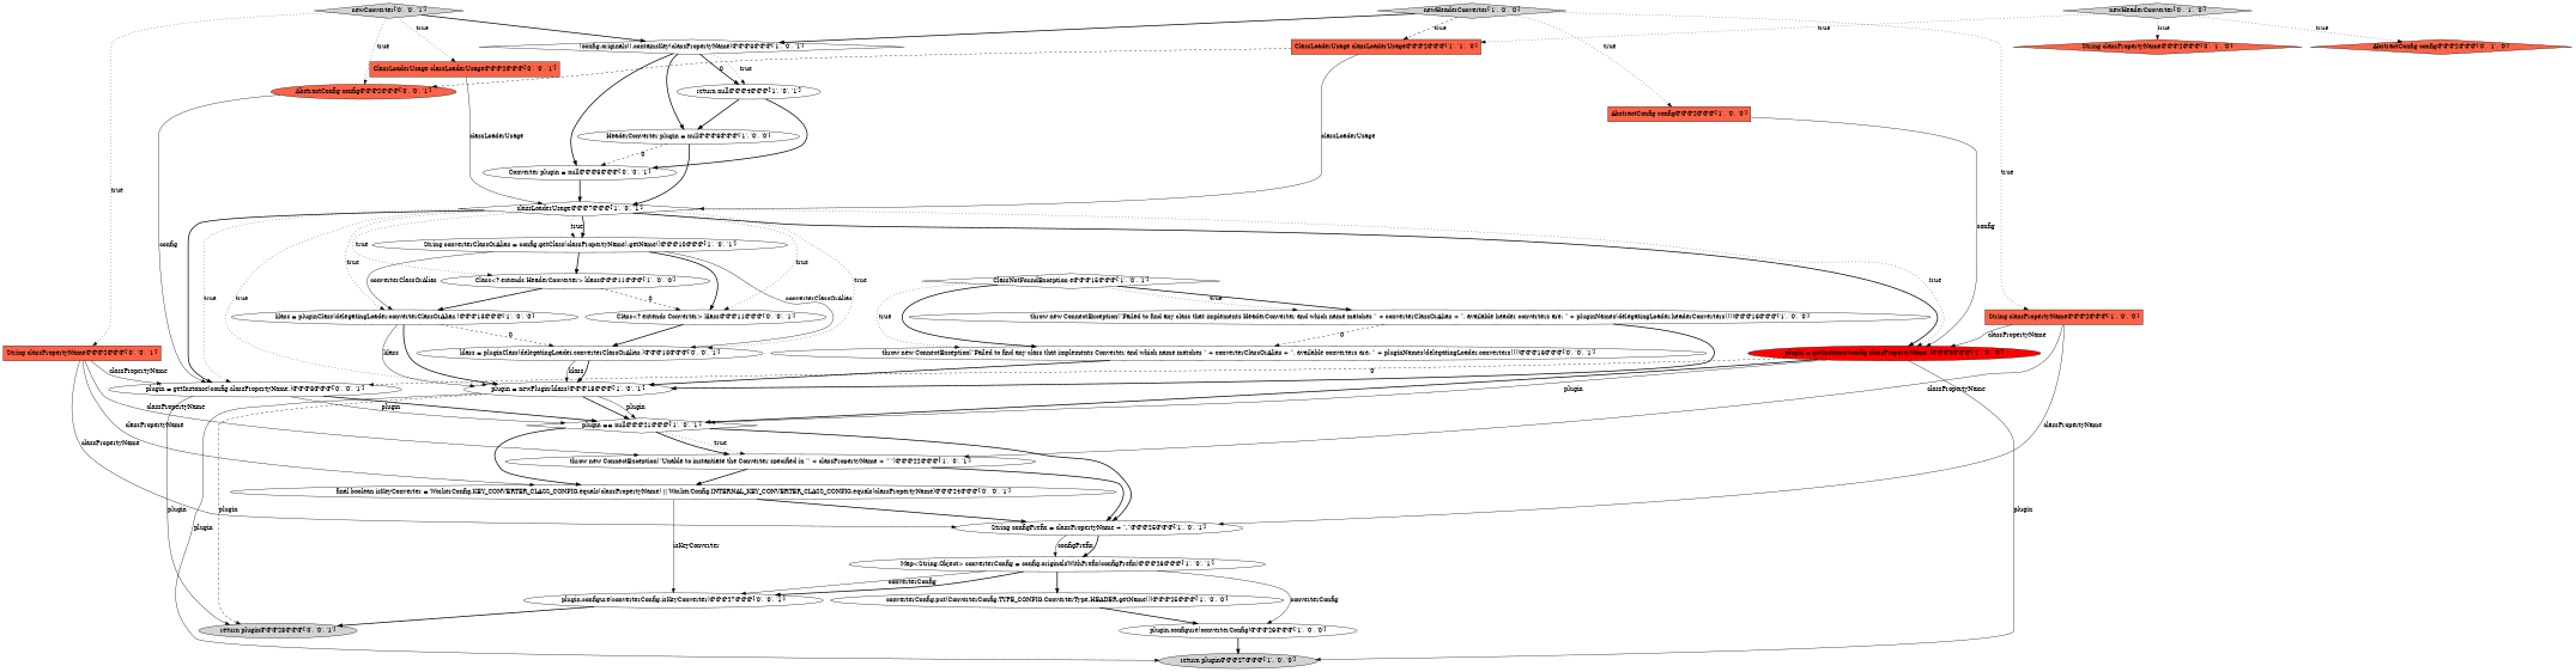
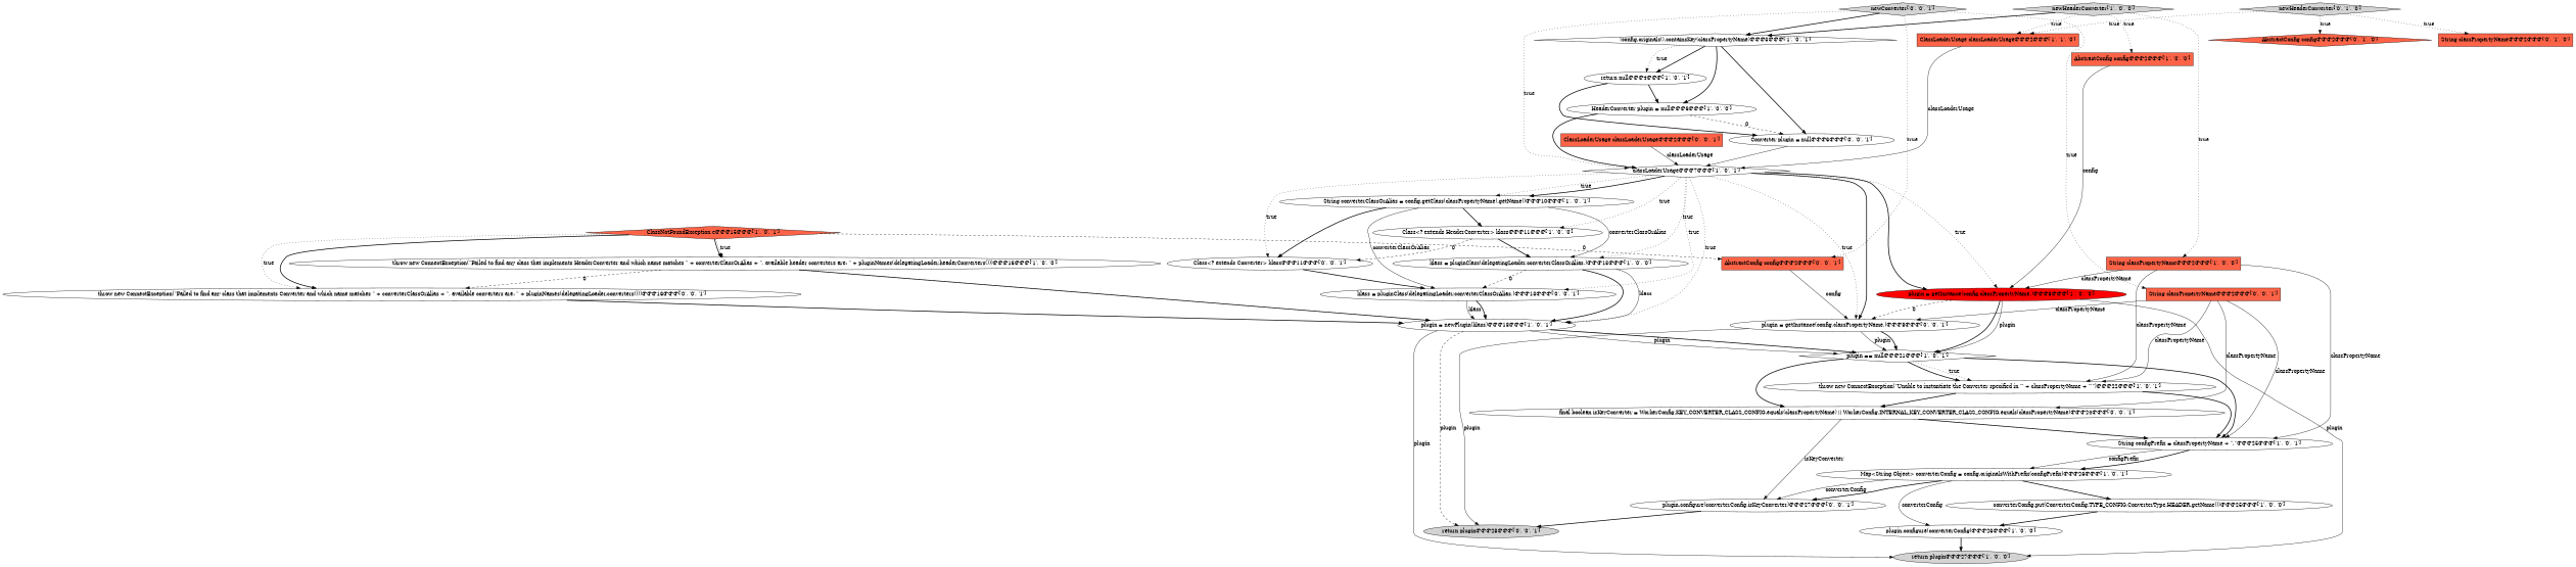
  digraph {
    node [fillcolor=white shape=ellipse style=filled]
    edge [style=bold]
    n1 [label="plugin = getInstance(config,classPropertyName,)@@@8@@@['0', '0', '1']"]
    n2 [fillcolor=lightgray label="return plugin@@@28@@@['0', '0', '1']"]
    n3 [label="plugin == null@@@21@@@['1', '0', '1']" shape=diamond]
    n4 [label="String configPrefix = classPropertyName + \".\"@@@25@@@['1', '0', '1']"]
    n5 [label="throw new ConnectException(\"Unable to instantiate the Converter specified in '\" + classPropertyName + \"'\")@@@22@@@['1', '0', '1']"]
    n6 [label="final boolean isKeyConverter = WorkerConfig.KEY_CONVERTER_CLASS_CONFIG.equals(classPropertyName) || WorkerConfig.INTERNAL_KEY_CONVERTER_CLASS_CONFIG.equals(classPropertyName)@@@24@@@['0', '0', '1']"]
    n7 [label="klass = pluginClass(delegatingLoader,converterClassOrAlias,)@@@13@@@['0', '0', '1']"]
    n8 [label="plugin = newPlugin(klass)@@@18@@@['1', '0', '1']"]
    n9 [fillcolor=lightgray label="return plugin@@@27@@@['1', '0', '0']"]
    n10 [fillcolor=tomato label="AbstractConfig config@@@2@@@['0', '1', '0']" shape=diamond]
    n11 [label="classLoaderUsage@@@7@@@['1', '0', '1']" shape=diamond]
    n12 [fillcolor=red label="plugin = getInstance(config,classPropertyName,)@@@8@@@['1', '0', '0']"]
    n13 [label="String converterClassOrAlias = config.getClass(classPropertyName).getName()@@@10@@@['1', '0', '1']"]
    n14 [label="Class<? extends HeaderConverter> klass@@@11@@@['1', '0', '0']"]
    n15 [label="klass = pluginClass(delegatingLoader,converterClassOrAlias,)@@@13@@@['1', '0', '0']"]
    n16 [label="Class<? extends Converter> klass@@@11@@@['0', '0', '1']"]
    n17 [fillcolor=tomato label="String classPropertyName@@@2@@@['1', '0', '0']" shape=box]
    n18 [label="Map<String,Object> converterConfig = config.originalsWithPrefix(configPrefix)@@@26@@@['1', '0', '1']"]
-   n19 [fillcolor=tomato label="String classPropertyName@@@2@@@['0', '1', '0']" shape=diamond]
+   n19 [fillcolor=tomato label="String classPropertyName@@@2@@@['0', '1', '0']" shape=box]
    n20 [label="plugin.configure(converterConfig)@@@26@@@['1', '0', '0']"]
    n21 [label="Converter plugin = null@@@6@@@['0', '0', '1']"]
    n22 [fillcolor=lightgray label="newHeaderConverter['1', '0', '0']" shape=diamond]
    n23 [fillcolor=tomato label="AbstractConfig config@@@2@@@['1', '0', '0']" shape=box]
    n24 [label="!config.originals().containsKey(classPropertyName)@@@3@@@['1', '0', '1']" shape=diamond]
    n25 [fillcolor=tomato label="ClassLoaderUsage classLoaderUsage@@@2@@@['1', '1', '0']" shape=box]
    n26 [label="HeaderConverter plugin = null@@@6@@@['1', '0', '0']"]
    n27 [label="return null@@@4@@@['1', '0', '1']"]
-   n28 [fillcolor=tomato label="AbstractConfig config@@@2@@@['0', '0', '1']"]
+   n28 [fillcolor=tomato label="AbstractConfig config@@@2@@@['0', '0', '1']" shape=box]
    n29 [label="converterConfig.put(ConverterConfig.TYPE_CONFIG,ConverterType.HEADER.getName())@@@25@@@['1', '0', '0']"]
    n30 [fillcolor=lightgray label="newConverter['0', '0', '1']" shape=diamond]
    n31 [fillcolor=tomato label="ClassLoaderUsage classLoaderUsage@@@2@@@['0', '0', '1']" shape=box]
    n32 [fillcolor=tomato label="String classPropertyName@@@2@@@['0', '0', '1']" shape=box]
-   n33 [label="ClassNotFoundException e@@@15@@@['1', '0', '1']" shape=diamond]
+   n33 [fillcolor=tomato label="ClassNotFoundException e@@@15@@@['1', '0', '1']" shape=diamond]
    n34 [label="throw new ConnectException(\"Failed to find any class that implements Converter and which name matches \" + converterClassOrAlias + \", available converters are: \" + pluginNames(delegatingLoader.converters()))@@@16@@@['0', '0', '1']"]
    n35 [label="throw new ConnectException(\"Failed to find any class that implements HeaderConverter and which name matches \" + converterClassOrAlias + \", available header converters are: \" + pluginNames(delegatingLoader.headerConverters()))@@@16@@@['1', '0', '0']"]
    n36 [label="plugin.configure(converterConfig,isKeyConverter)@@@27@@@['0', '0', '1']"]
    n37 [fillcolor=lightgray label="newHeaderConverter['0', '1', '0']" shape=diamond]
    n1 -> n2 [label=plugin style=solid]
    n1 -> n3 [label=plugin style=solid]
    n1 -> n3
    n3 -> n4
    n3 -> n5 [label=true style=dotted]
    n3 -> n5
    n3 -> n6
    n4 -> n18 [label=configPrefix style=solid]
    n4 -> n18
    n5 -> n4
    n5 -> n6
    n6 -> n4
    n6 -> n36 [label=isKeyConverter style=solid]
    n7 -> n8 [label=klass style=solid]
    n7 -> n8
    n8 -> n2 [label=plugin style=dashed]
    n8 -> n3 [label=plugin style=solid]
    n8 -> n3
    n8 -> n9 [label=plugin style=solid]
    n11 -> n1
    n11 -> n1 [label=true style=dotted]
    n11 -> n7 [label=true style=dotted]
    n11 -> n8 [label=true style=dotted]
    n11 -> n12
    n11 -> n12 [label=true style=dotted]
    n11 -> n13 [label=true style=dotted]
    n11 -> n13
    n11 -> n14 [label=true style=dotted]
    n11 -> n15 [label=true style=dotted]
    n11 -> n16 [label=true style=dotted]
    n12 -> n1 [label=0 style=dashed]
    n12 -> n3
    n12 -> n3 [label=plugin style=solid]
    n12 -> n9 [label=plugin style=solid]
    n13 -> n7 [label=converterClassOrAlias style=solid]
    n13 -> n14
    n13 -> n15 [label=converterClassOrAlias style=solid]
    n13 -> n16
    n14 -> n15
    n14 -> n16 [label=0 style=dashed]
    n15 -> n7 [label=0 style=dashed]
    n15 -> n8 [label=klass style=solid]
    n15 -> n8
    n16 -> n7
    n17 -> n4 [label=classPropertyName style=solid]
    n17 -> n5 [label=classPropertyName style=solid]
    n17 -> n12 [label=classPropertyName style=solid]
    n18 -> n20 [label=converterConfig style=solid]
    n18 -> n29
    n18 -> n36 [label=converterConfig style=solid]
    n18 -> n36
    n20 -> n9
-   n21 -> n11
+   n21 -> n11 [style=solid]
    n22 -> n17 [label=true style=dotted]
    n22 -> n23 [label=true style=dotted]
    n22 -> n24
-   n22 -> n25 [label=true style=dashed]
+   n22 -> n25 [label=true style=dotted]
    n23 -> n12 [label=config style=solid]
    n24 -> n21
    n24 -> n26
    n24 -> n27
    n24 -> n27 [label=true style=dotted]
    n25 -> n11 [label=classLoaderUsage style=solid]
-   n25 -> n28 [label=0 style=dashed]
+   n33 -> n28 [label=0 style=dashed]
    n26 -> n11
    n26 -> n21 [label=0 style=dashed]
    n27 -> n21
    n27 -> n26
    n28 -> n1 [label=config style=solid]
    n29 -> n20
    n30 -> n24
    n30 -> n28 [label=true style=dotted]
-   n30 -> n31 [label=true style=dotted]
+   n30 -> n11 [label=true style=dotted]
    n30 -> n32 [label=true style=dotted]
    n31 -> n11 [label=classLoaderUsage style=solid]
    n32 -> n1 [label=classPropertyName style=solid]
    n32 -> n4 [label=classPropertyName style=solid]
    n32 -> n5 [label=classPropertyName style=solid]
    n32 -> n6 [label=classPropertyName style=solid]
    n33 -> n34 [label=true style=dotted]
    n33 -> n34
    n33 -> n35
    n33 -> n35 [label=true style=dotted]
    n34 -> n8
    n35 -> n8
    n35 -> n34 [label=0 style=dashed]
    n36 -> n2
    n37 -> n10 [label=true style=dotted]
    n37 -> n19 [label=true style=dotted]
    n37 -> n25 [label=true style=dotted]
  }
